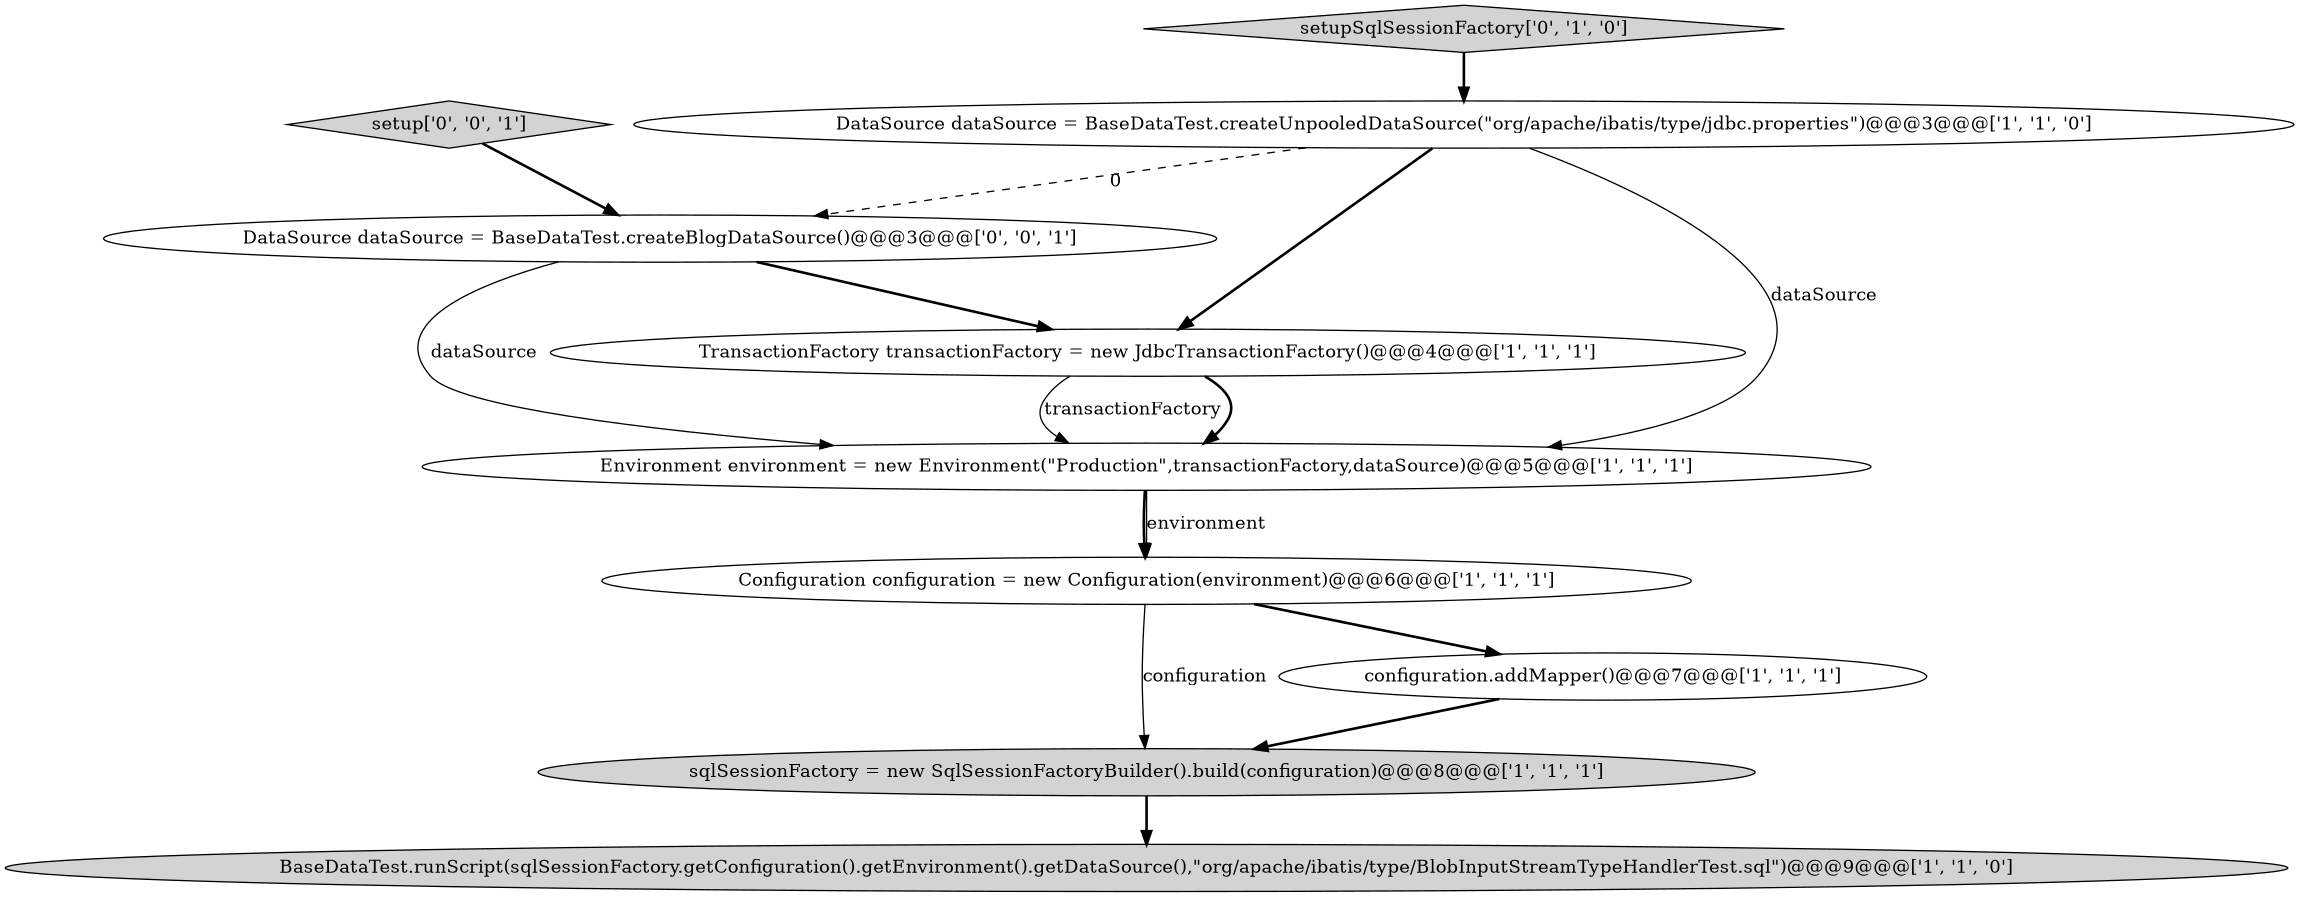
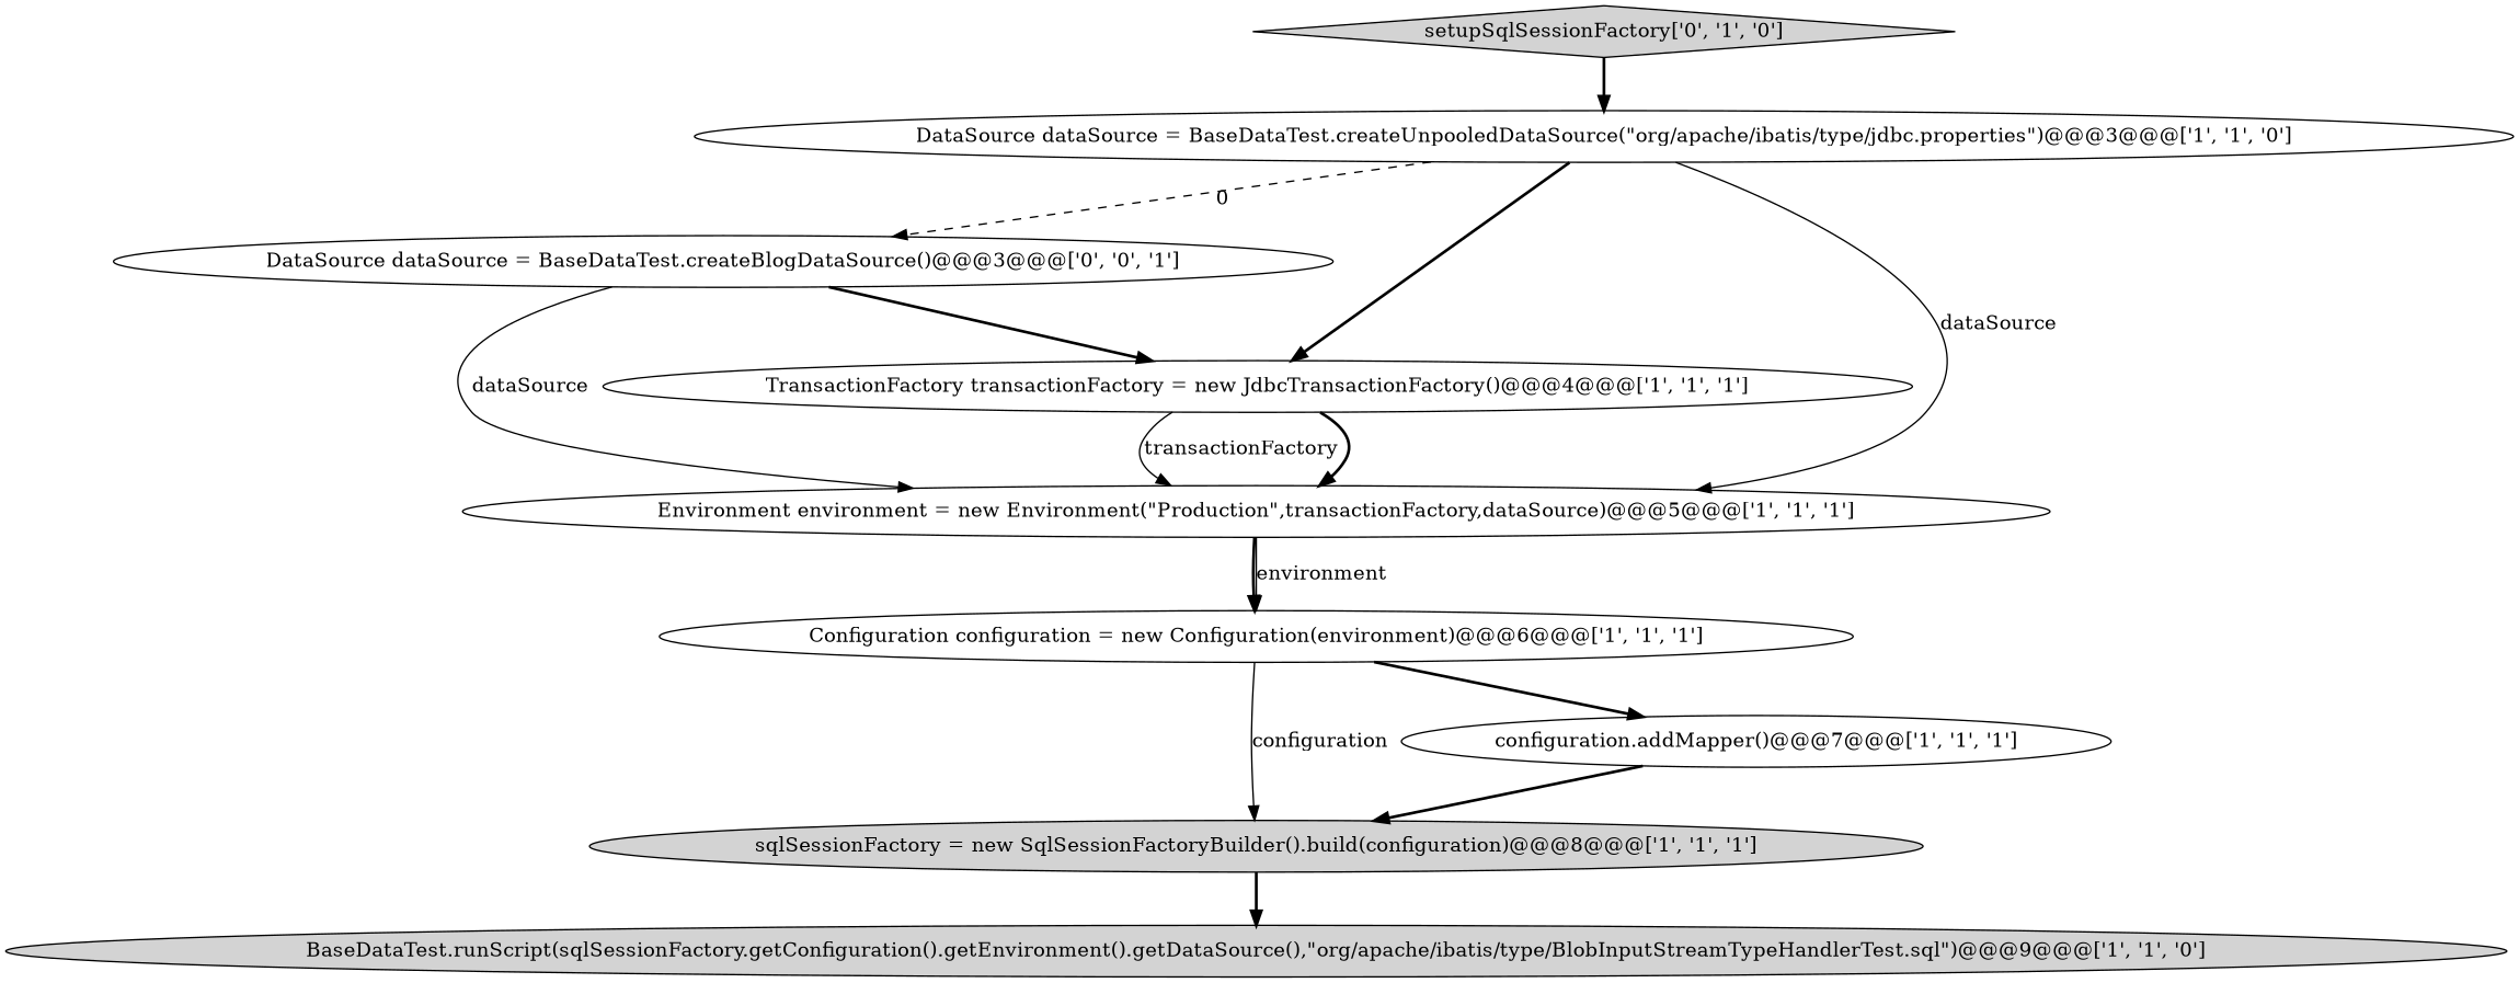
  digraph {
    node [fillcolor=white shape=ellipse style=filled]
    edge [style=bold]
    n1 [label="DataSource dataSource = BaseDataTest.createUnpooledDataSource(\"org/apache/ibatis/type/jdbc.properties\")@@@3@@@['1', '1', '0']"]
    n2 [label="DataSource dataSource = BaseDataTest.createBlogDataSource()@@@3@@@['0', '0', '1']"]
    n3 [label="Environment environment = new Environment(\"Production\",transactionFactory,dataSource)@@@5@@@['1', '1', '1']"]
    n4 [label="TransactionFactory transactionFactory = new JdbcTransactionFactory()@@@4@@@['1', '1', '1']"]
    n5 [label="Configuration configuration = new Configuration(environment)@@@6@@@['1', '1', '1']"]
    n6 [label="configuration.addMapper()@@@7@@@['1', '1', '1']"]
    n7 [fillcolor=lightgray label="sqlSessionFactory = new SqlSessionFactoryBuilder().build(configuration)@@@8@@@['1', '1', '1']"]
    n8 [fillcolor=lightgray label="BaseDataTest.runScript(sqlSessionFactory.getConfiguration().getEnvironment().getDataSource(),\"org/apache/ibatis/type/BlobInputStreamTypeHandlerTest.sql\")@@@9@@@['1', '1', '0']"]
    n9 [fillcolor=lightgray label="setupSqlSessionFactory['0', '1', '0']" shape=diamond]
-   n10 [fillcolor=lightgray label="setup['0', '0', '1']" shape=diamond]
    n1 -> n2 [label=0 style=dashed]
    n1 -> n3 [label=dataSource style=solid]
    n1 -> n4
    n2 -> n3 [label=dataSource style=solid]
    n2 -> n4
    n3 -> n5
    n3 -> n5 [label=environment style=solid]
    n4 -> n3
    n4 -> n3 [label=transactionFactory style=solid]
    n5 -> n6
    n5 -> n7 [label=configuration style=solid]
    n6 -> n7
    n7 -> n8
    n9 -> n1
-   n10 -> n2
  }
